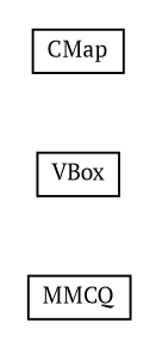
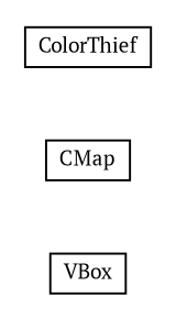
  digraph {
    nodesep=0.25
    ranksep=0.5
    rankdir=LR
    fontname="PT Serif"
    node [fontcolor=black fontname="PT Serif" fontsize=10.0 shape=plaintext]
-   n1 [label=<<table title="de.androidpit.colorthief.MMCQ" border="0" cellborder="1" cellspacing="0" cellpadding="2" port="p" href="./MMCQ.html"> 		<tr><td><table border="0" cellspacing="0" cellpadding="1"> <tr><td align="center" balign="center"> MMCQ </td></tr> 		</table></td></tr> 		</table>>]
    n2 [label=<<table title="de.androidpit.colorthief.MMCQ.VBox" border="0" cellborder="1" cellspacing="0" cellpadding="2" port="p" href="./MMCQ.VBox.html"> 		<tr><td><table border="0" cellspacing="0" cellpadding="1"> <tr><td align="center" balign="center"> VBox </td></tr> 		</table></td></tr> 		</table>>]
    n3 [label=<<table title="de.androidpit.colorthief.MMCQ.CMap" border="0" cellborder="1" cellspacing="0" cellpadding="2" port="p" href="./MMCQ.CMap.html"> 		<tr><td><table border="0" cellspacing="0" cellpadding="1"> <tr><td align="center" balign="center"> CMap </td></tr> 		</table></td></tr> 		</table>>]
+   n4 [label=<<table title="de.androidpit.colorthief.ColorThief" border="0" cellborder="1" cellspacing="0" cellpadding="2" port="p" href="./ColorThief.html"> 		<tr><td><table border="0" cellspacing="0" cellpadding="1"> <tr><td align="center" balign="center"> ColorThief </td></tr> 		</table></td></tr> 		</table>>]
  }
